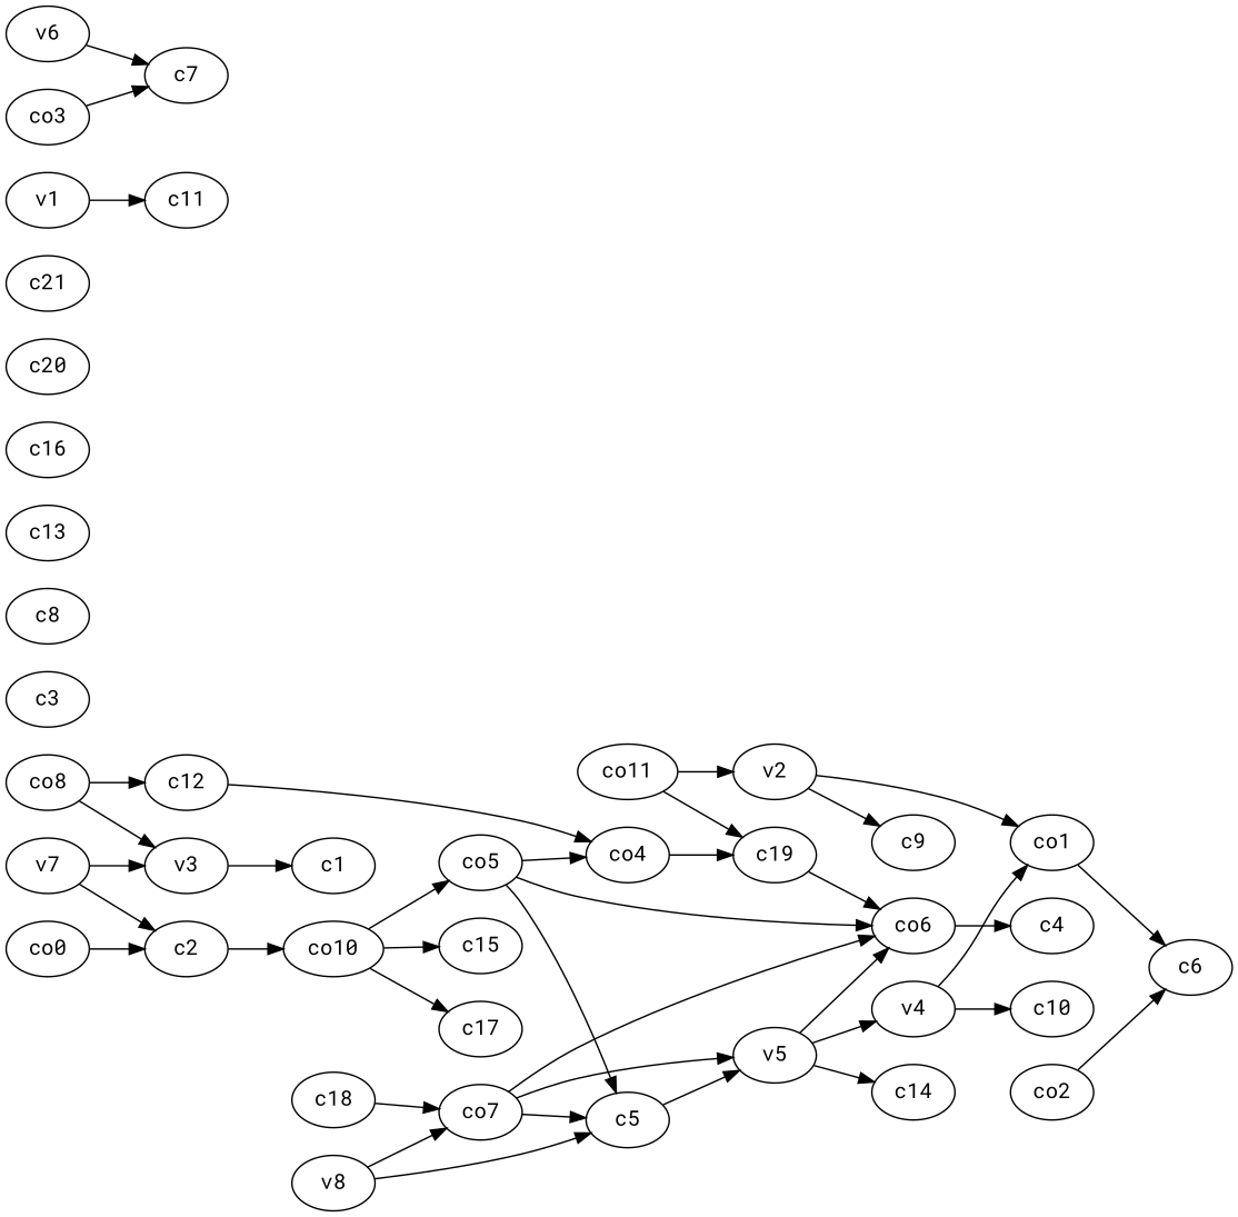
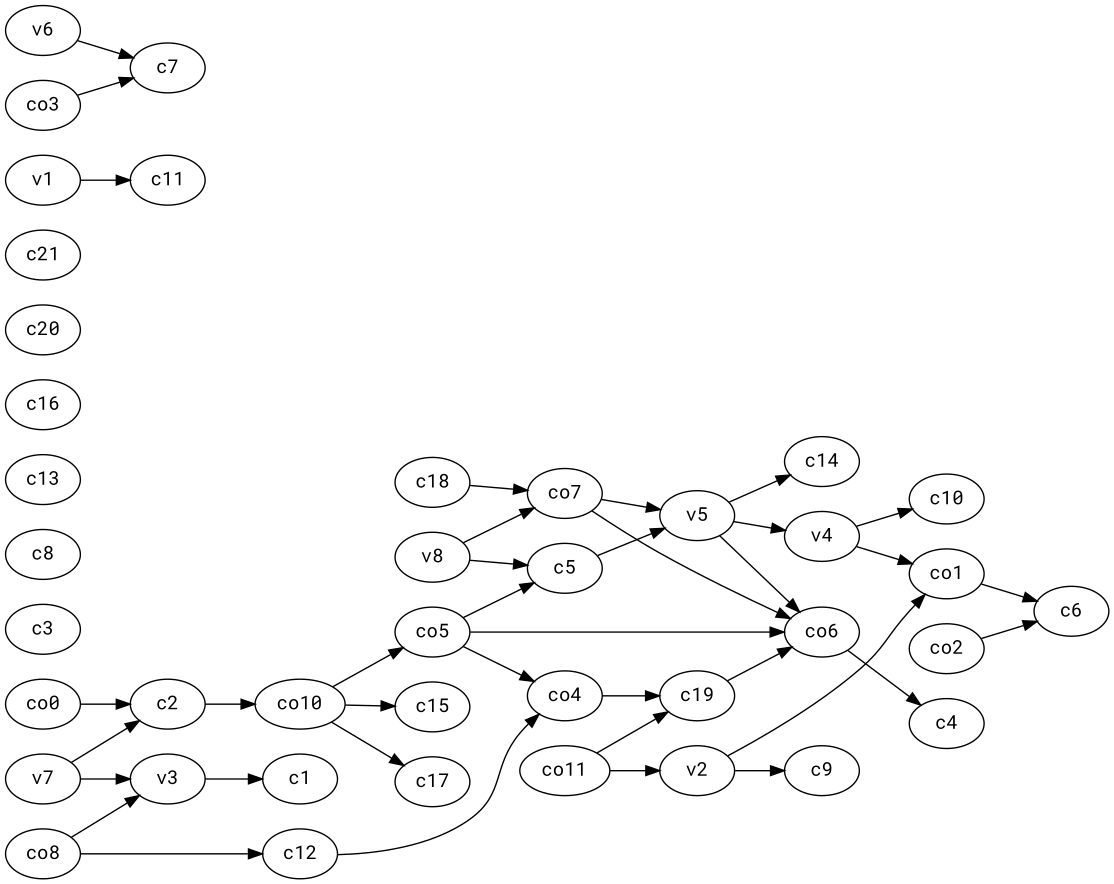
  strict digraph {
    fontname="Roboto Mono"
    rankdir=LR
    node [fontname="Roboto Mono"]
    edge [fontname="Roboto Mono" weight=1]
    c2
    co10
    co5
    c15
    c17
    c3
    c5
    v5
    co6
    v4
    c14
    c8
    c12
    co4
    c19
    c13
    c16
    c18
    co7
    c4
    c20
    c21
    v1
    c11
    v2
    c9
    co1
    c6
    v3
    c1
    c10
    v6
    c7
    v7
    v8
    co2
    co3
    co8
    n39 [label=co0]
    co11
    c2 -> co10
    co10 -> co5
    co10 -> c15
    co10 -> c17
    co5 -> c5
    co5 -> co6
    co5 -> co4
    c5 -> v5
    v5 -> co6
    v5 -> v4
    v5 -> c14
    co6 -> c4
    v4 -> co1
    v4 -> c10
    c12 -> co4
    co4 -> c19
    c19 -> co6
    c18 -> co7
-   co7 -> c5
    co7 -> v5
    co7 -> co6
    v1 -> c11
    v2 -> c9
    v2 -> co1
    co1 -> c6
    v3 -> c1
    v6 -> c7
    v7 -> c2
    v7 -> v3
    v8 -> c5
    v8 -> co7
    co2 -> c6
    co3 -> c7
    co8 -> c12
    co8 -> v3
    n39 -> c2
    co11 -> c19
    co11 -> v2
  }
